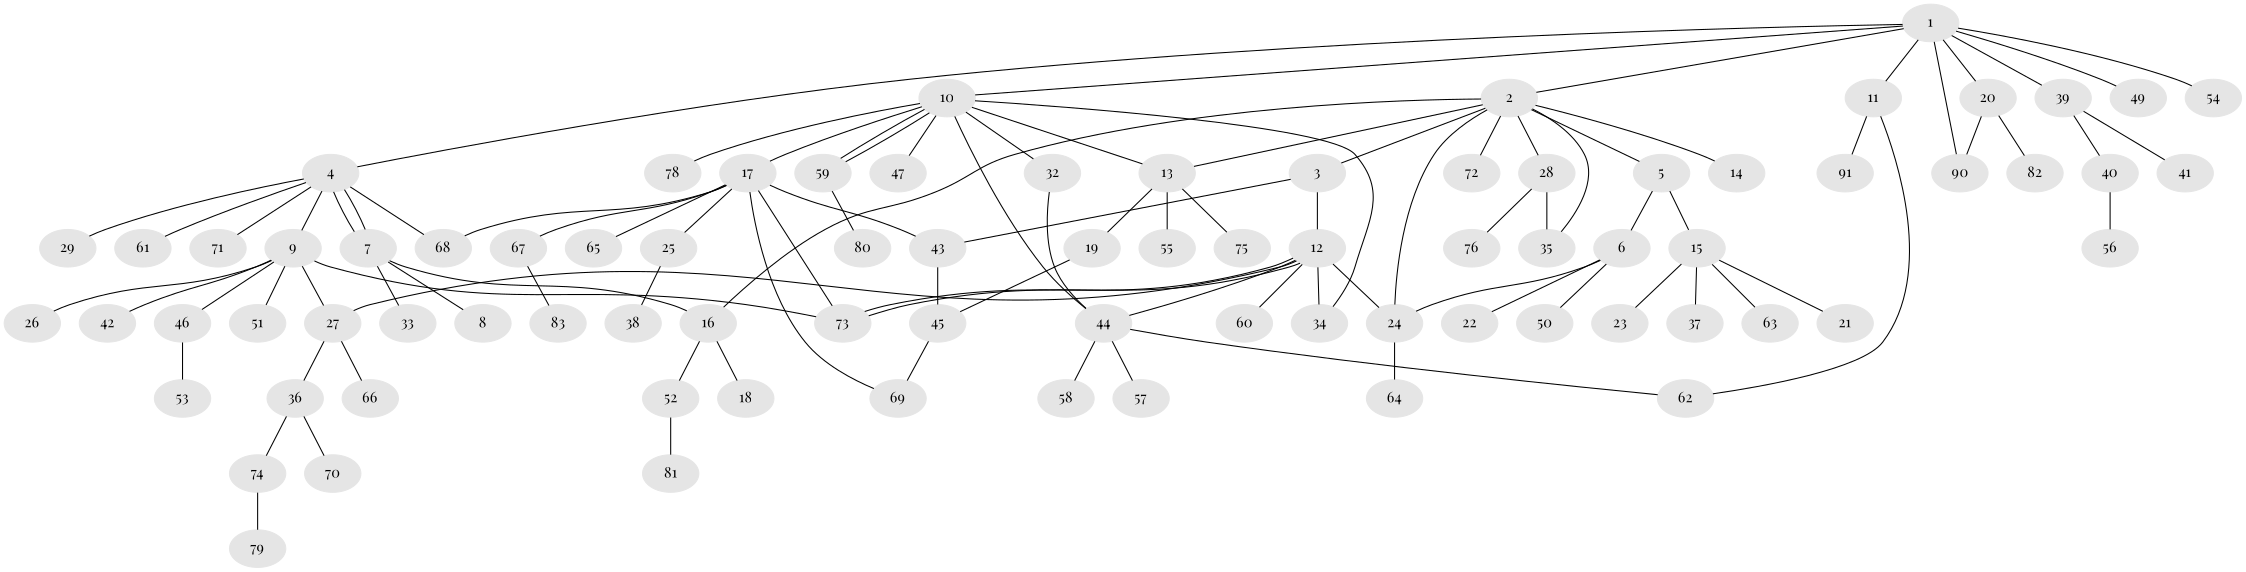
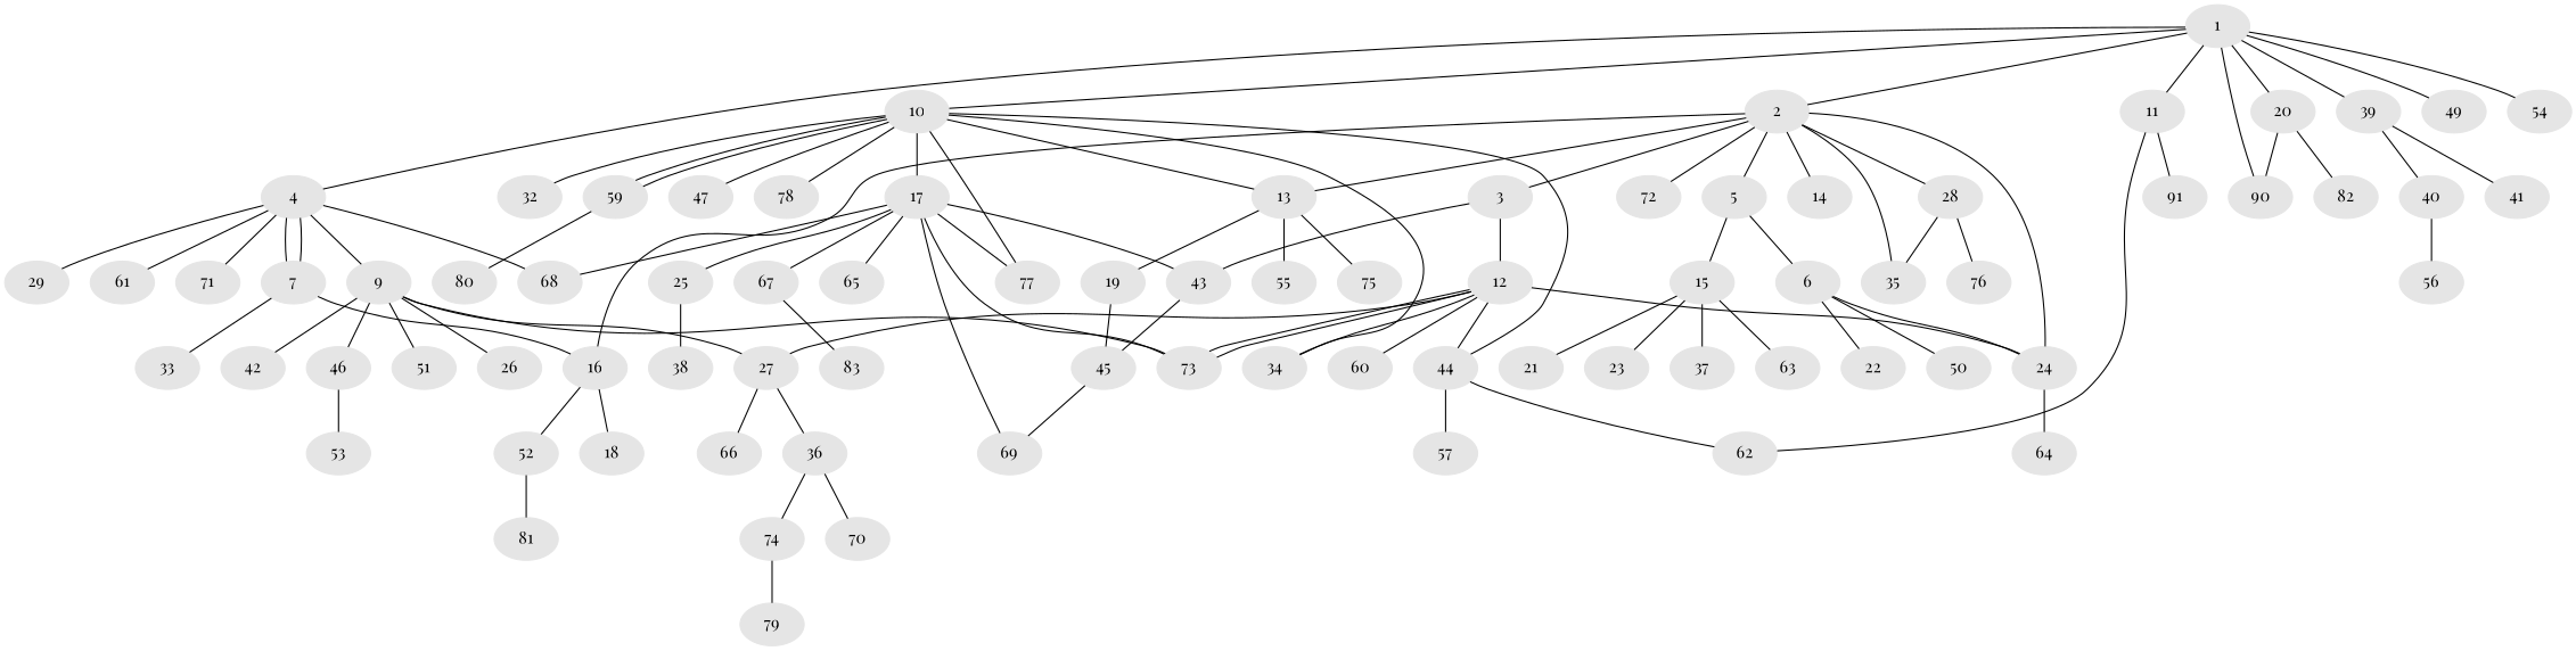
  graph {
    fontname="Playfair Display"
    node [color=gray90 fontname="Playfair Display" style=filled]
    edge [fontname="Playfair Display"]
    1
    2
    4
    10
    11
    20
    n7 [label=90]
    39
    49
    54
    3
    5
    13
    14
    16
    24
    28
    35
    72
    7
    9
    29
    61
    68
    71
    17
    32
    34
    44
    47
    59
+   77
    78
    n34 [label=91]
    62
    82
    40
    41
    12
    43
    6
    15
    19
    55
    75
    18
    52
    64
    76
    27
    73
    60
    45
-   8
    33
    26
    42
    46
    51
    22
    50
    21
    23
    37
    63
    36
    66
    53
    25
    65
    67
    69
    57
-   58
    80
    81
    38
    83
    70
    74
    79
    56
    1 -- 2
    1 -- 4
    1 -- 10
    1 -- 11
    1 -- 20
    1 -- n7
    1 -- 39
    1 -- 49
    1 -- 54
    2 -- 3
    2 -- 5
    2 -- 13
    2 -- 14
    2 -- 16
    2 -- 24
    2 -- 28
    2 -- 35
    2 -- 72
    4 -- 7
    4 -- 7
    4 -- 9
    4 -- 29
    4 -- 61
    4 -- 68
    4 -- 71
    10 -- 13
    10 -- 17
    10 -- 32
    10 -- 34
    10 -- 44
    10 -- 47
    10 -- 59
    10 -- 59
+   10 -- 77
    10 -- 78
    11 -- n34
    11 -- 62
    20 -- n7
    20 -- 82
    39 -- 40
    39 -- 41
    3 -- 12
    3 -- 43
    5 -- 6
    5 -- 15
    13 -- 19
    13 -- 55
    13 -- 75
    16 -- 18
    16 -- 52
    24 -- 64
    28 -- 35
    28 -- 76
    7 -- 16
-   7 -- 8
    7 -- 33
    9 -- 27
    9 -- 73
    9 -- 26
    9 -- 42
    9 -- 46
    9 -- 51
    17 -- 68
+   17 -- 77
    17 -- 43
    17 -- 73
    17 -- 25
    17 -- 65
    17 -- 67
    17 -- 69
-   32 -- 44
    44 -- 62
    44 -- 57
-   44 -- 58
    59 -- 80
    40 -- 56
    12 -- 24
    12 -- 34
    12 -- 44
    12 -- 27
    12 -- 73
    12 -- 73
    12 -- 60
    43 -- 45
    6 -- 24
    6 -- 22
    6 -- 50
    15 -- 21
    15 -- 23
    15 -- 37
    15 -- 63
    19 -- 45
    52 -- 81
    27 -- 36
    27 -- 66
    45 -- 69
    46 -- 53
    36 -- 70
    36 -- 74
    25 -- 38
    67 -- 83
    74 -- 79
  }
